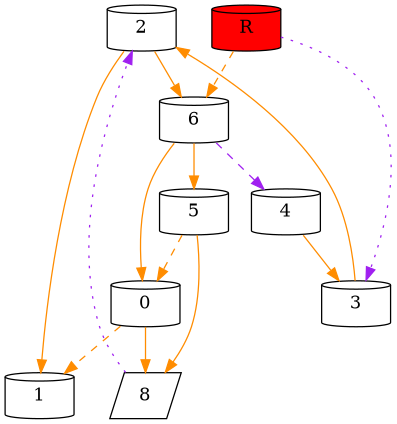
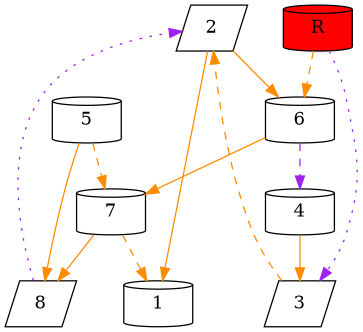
  digraph {
    node [shape=cylinder]
    edge [color=darkorange style=solid]
-   2
+   2 [shape=parallelogram]
    1
    6
    4
    5
-   7 [label=0]
-   3
+   7
+   3 [shape=parallelogram]
    8 [shape=parallelogram]
    R [fillcolor="#ff0000" style=filled]
    2 -> 1
    2 -> 6
    6 -> 4 [color=purple style=dashed]
-   6 -> 5
    6 -> 7
    4 -> 3
    5 -> 7 [style=dashed]
    5 -> 8
    7 -> 1 [style=dashed]
    7 -> 8
-   3 -> 2
+   3 -> 2 [style=dashed]
    8 -> 2 [color=purple style=dotted]
    R -> 6 [style=dashed]
    R -> 3 [color=purple style=dotted]
  }
